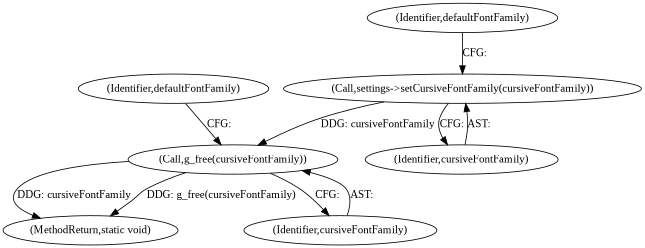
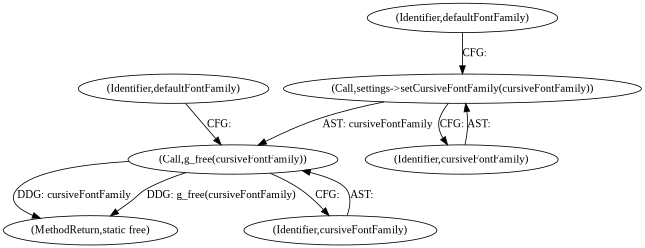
  digraph {
    fontname="Liberation Serif"
    node [fontname="Liberation Serif"]
    edge [fontname="Liberation Serif"]
    n1 [label="(Call,settings->setCursiveFontFamily(cursiveFontFamily))"]
    n2 [label="(Call,g_free(cursiveFontFamily))"]
    n3 [label="(Identifier,cursiveFontFamily)"]
-   n4 [label="(MethodReturn,static void)"]
+   n4 [label="(MethodReturn,static free)"]
    n5 [label="(Identifier,cursiveFontFamily)"]
    n6 [label="(Identifier,defaultFontFamily)"]
    n7 [label="(Identifier,defaultFontFamily)"]
-   n1 -> n2 [label="DDG: cursiveFontFamily"]
+   n1 -> n2 [label="AST: cursiveFontFamily"]
    n1 -> n3 [label="CFG: "]
    n2 -> n4 [label="DDG: cursiveFontFamily"]
    n2 -> n4 [label="DDG: g_free(cursiveFontFamily)"]
    n2 -> n5 [label="CFG: "]
    n3 -> n1 [label="AST: "]
    n5 -> n2 [label="AST: "]
    n6 -> n1 [label="CFG: "]
    n7 -> n2 [label="CFG: "]
  }
